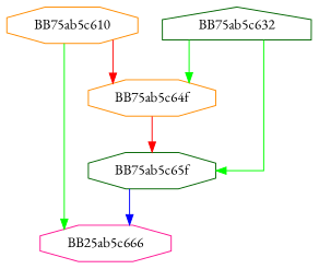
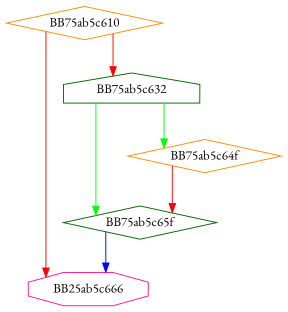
  digraph {
    fontname="EB Garamond"
    splines=ortho
    node [color=darkorange fontname="EB Garamond" shape=octagon]
    edge [color=green fontname="EB Garamond"]
    n1 [color=deeppink label=BB25ab5c666]
-   BB75ab5c610
+   BB75ab5c610 [shape=diamond]
    BB75ab5c632 [color=darkgreen shape=house]
-   BB75ab5c65f [color=darkgreen]
-   BB75ab5c64f
-   BB75ab5c610 -> n1
-   BB75ab5c610 -> BB75ab5c64f [color=red]
+   BB75ab5c65f [color=darkgreen shape=diamond]
+   BB75ab5c64f [shape=diamond]
+   BB75ab5c610 -> n1 [color=red]
+   BB75ab5c610 -> BB75ab5c632 [color=red]
    BB75ab5c632 -> BB75ab5c65f
    BB75ab5c632 -> BB75ab5c64f
    BB75ab5c65f -> n1 [color=blue]
    BB75ab5c64f -> BB75ab5c65f [color=red]
  }
